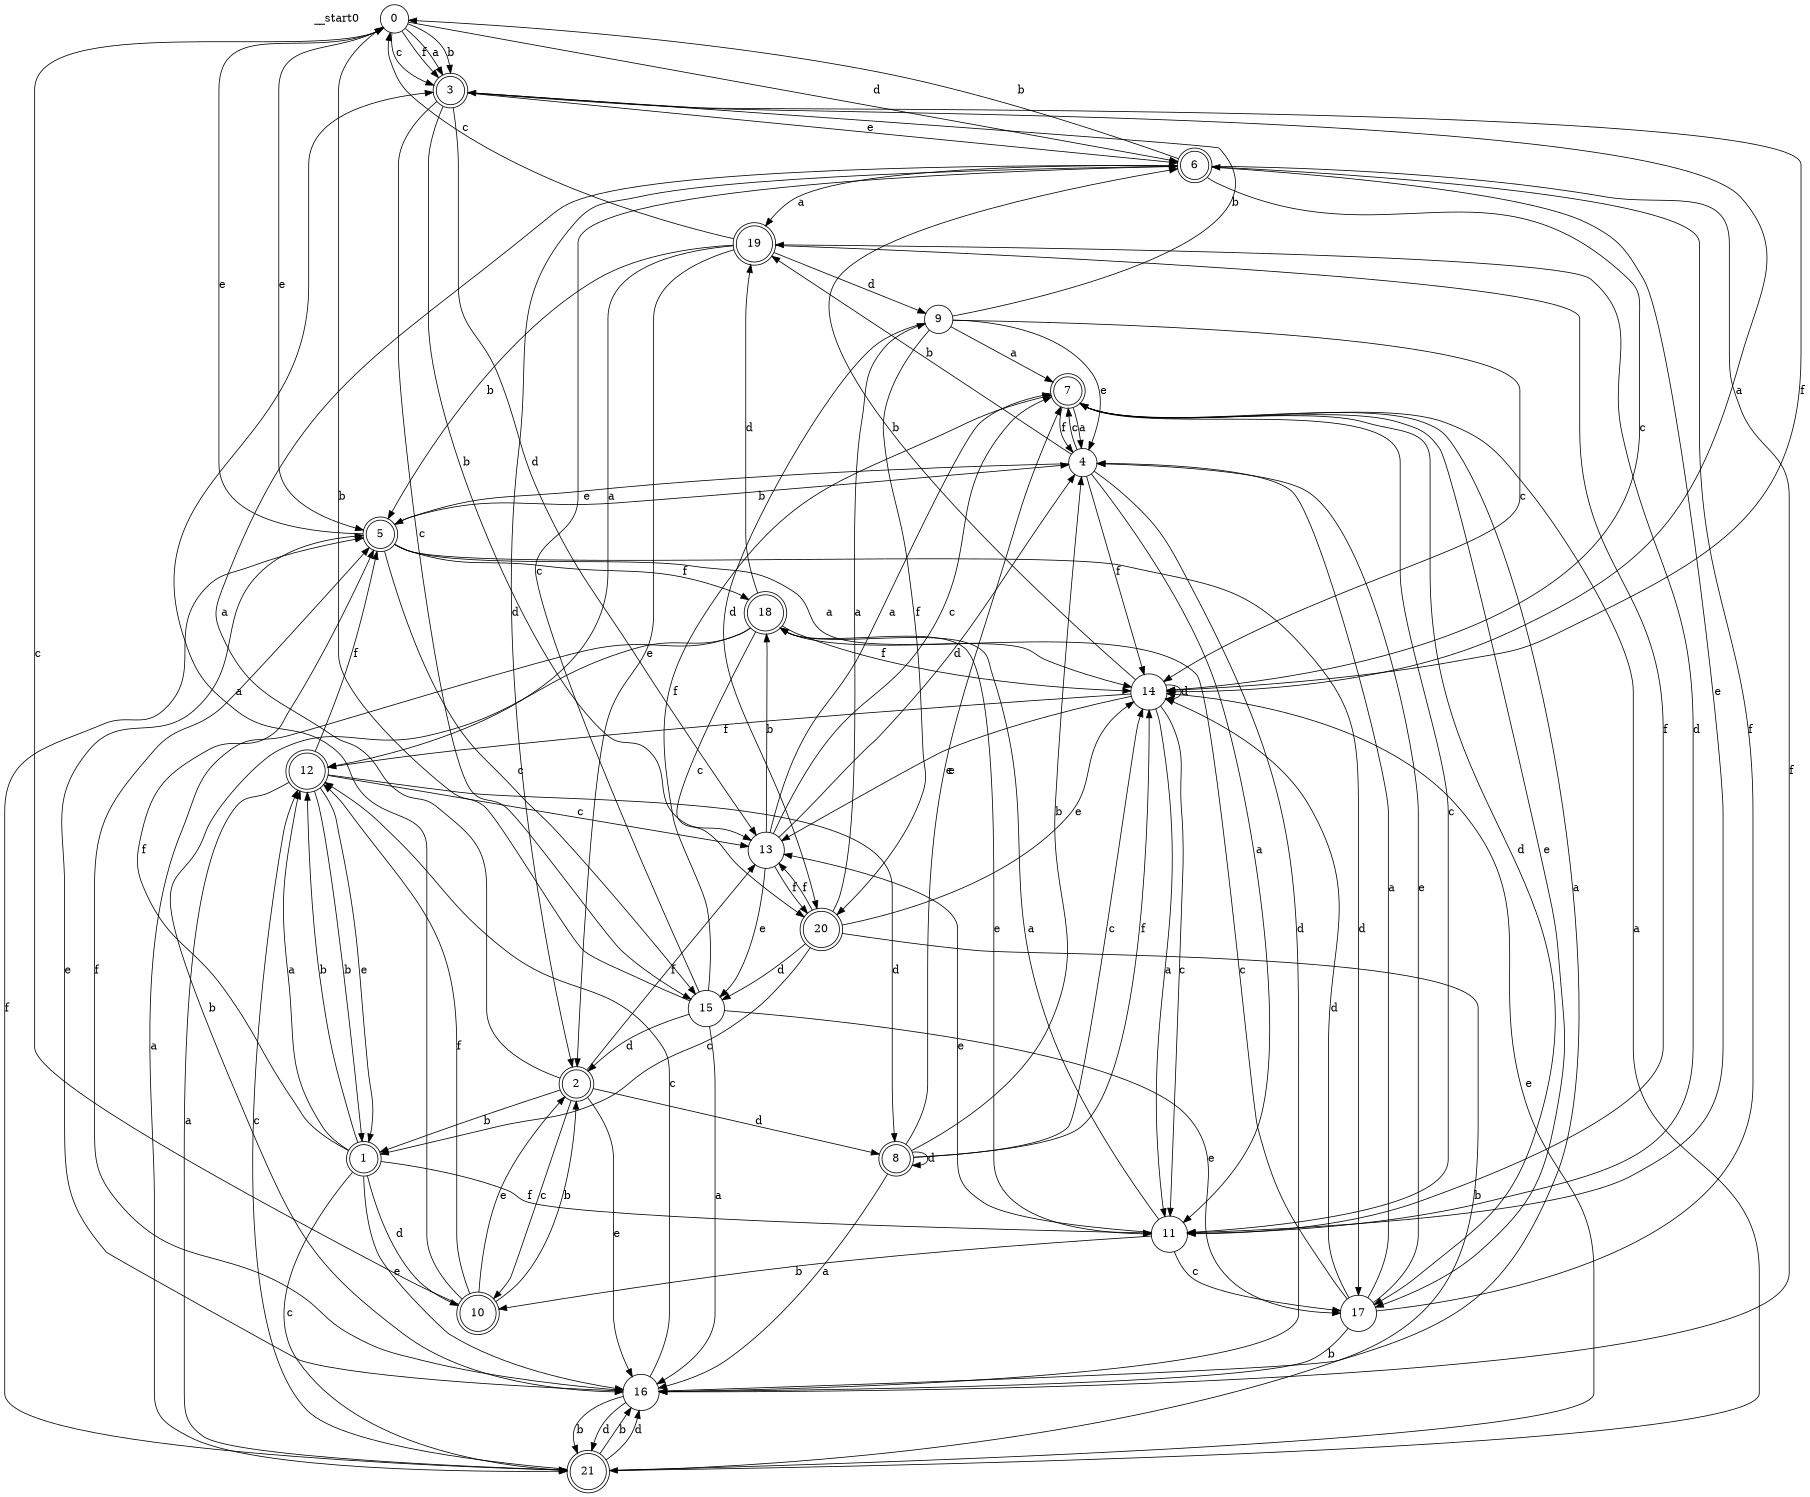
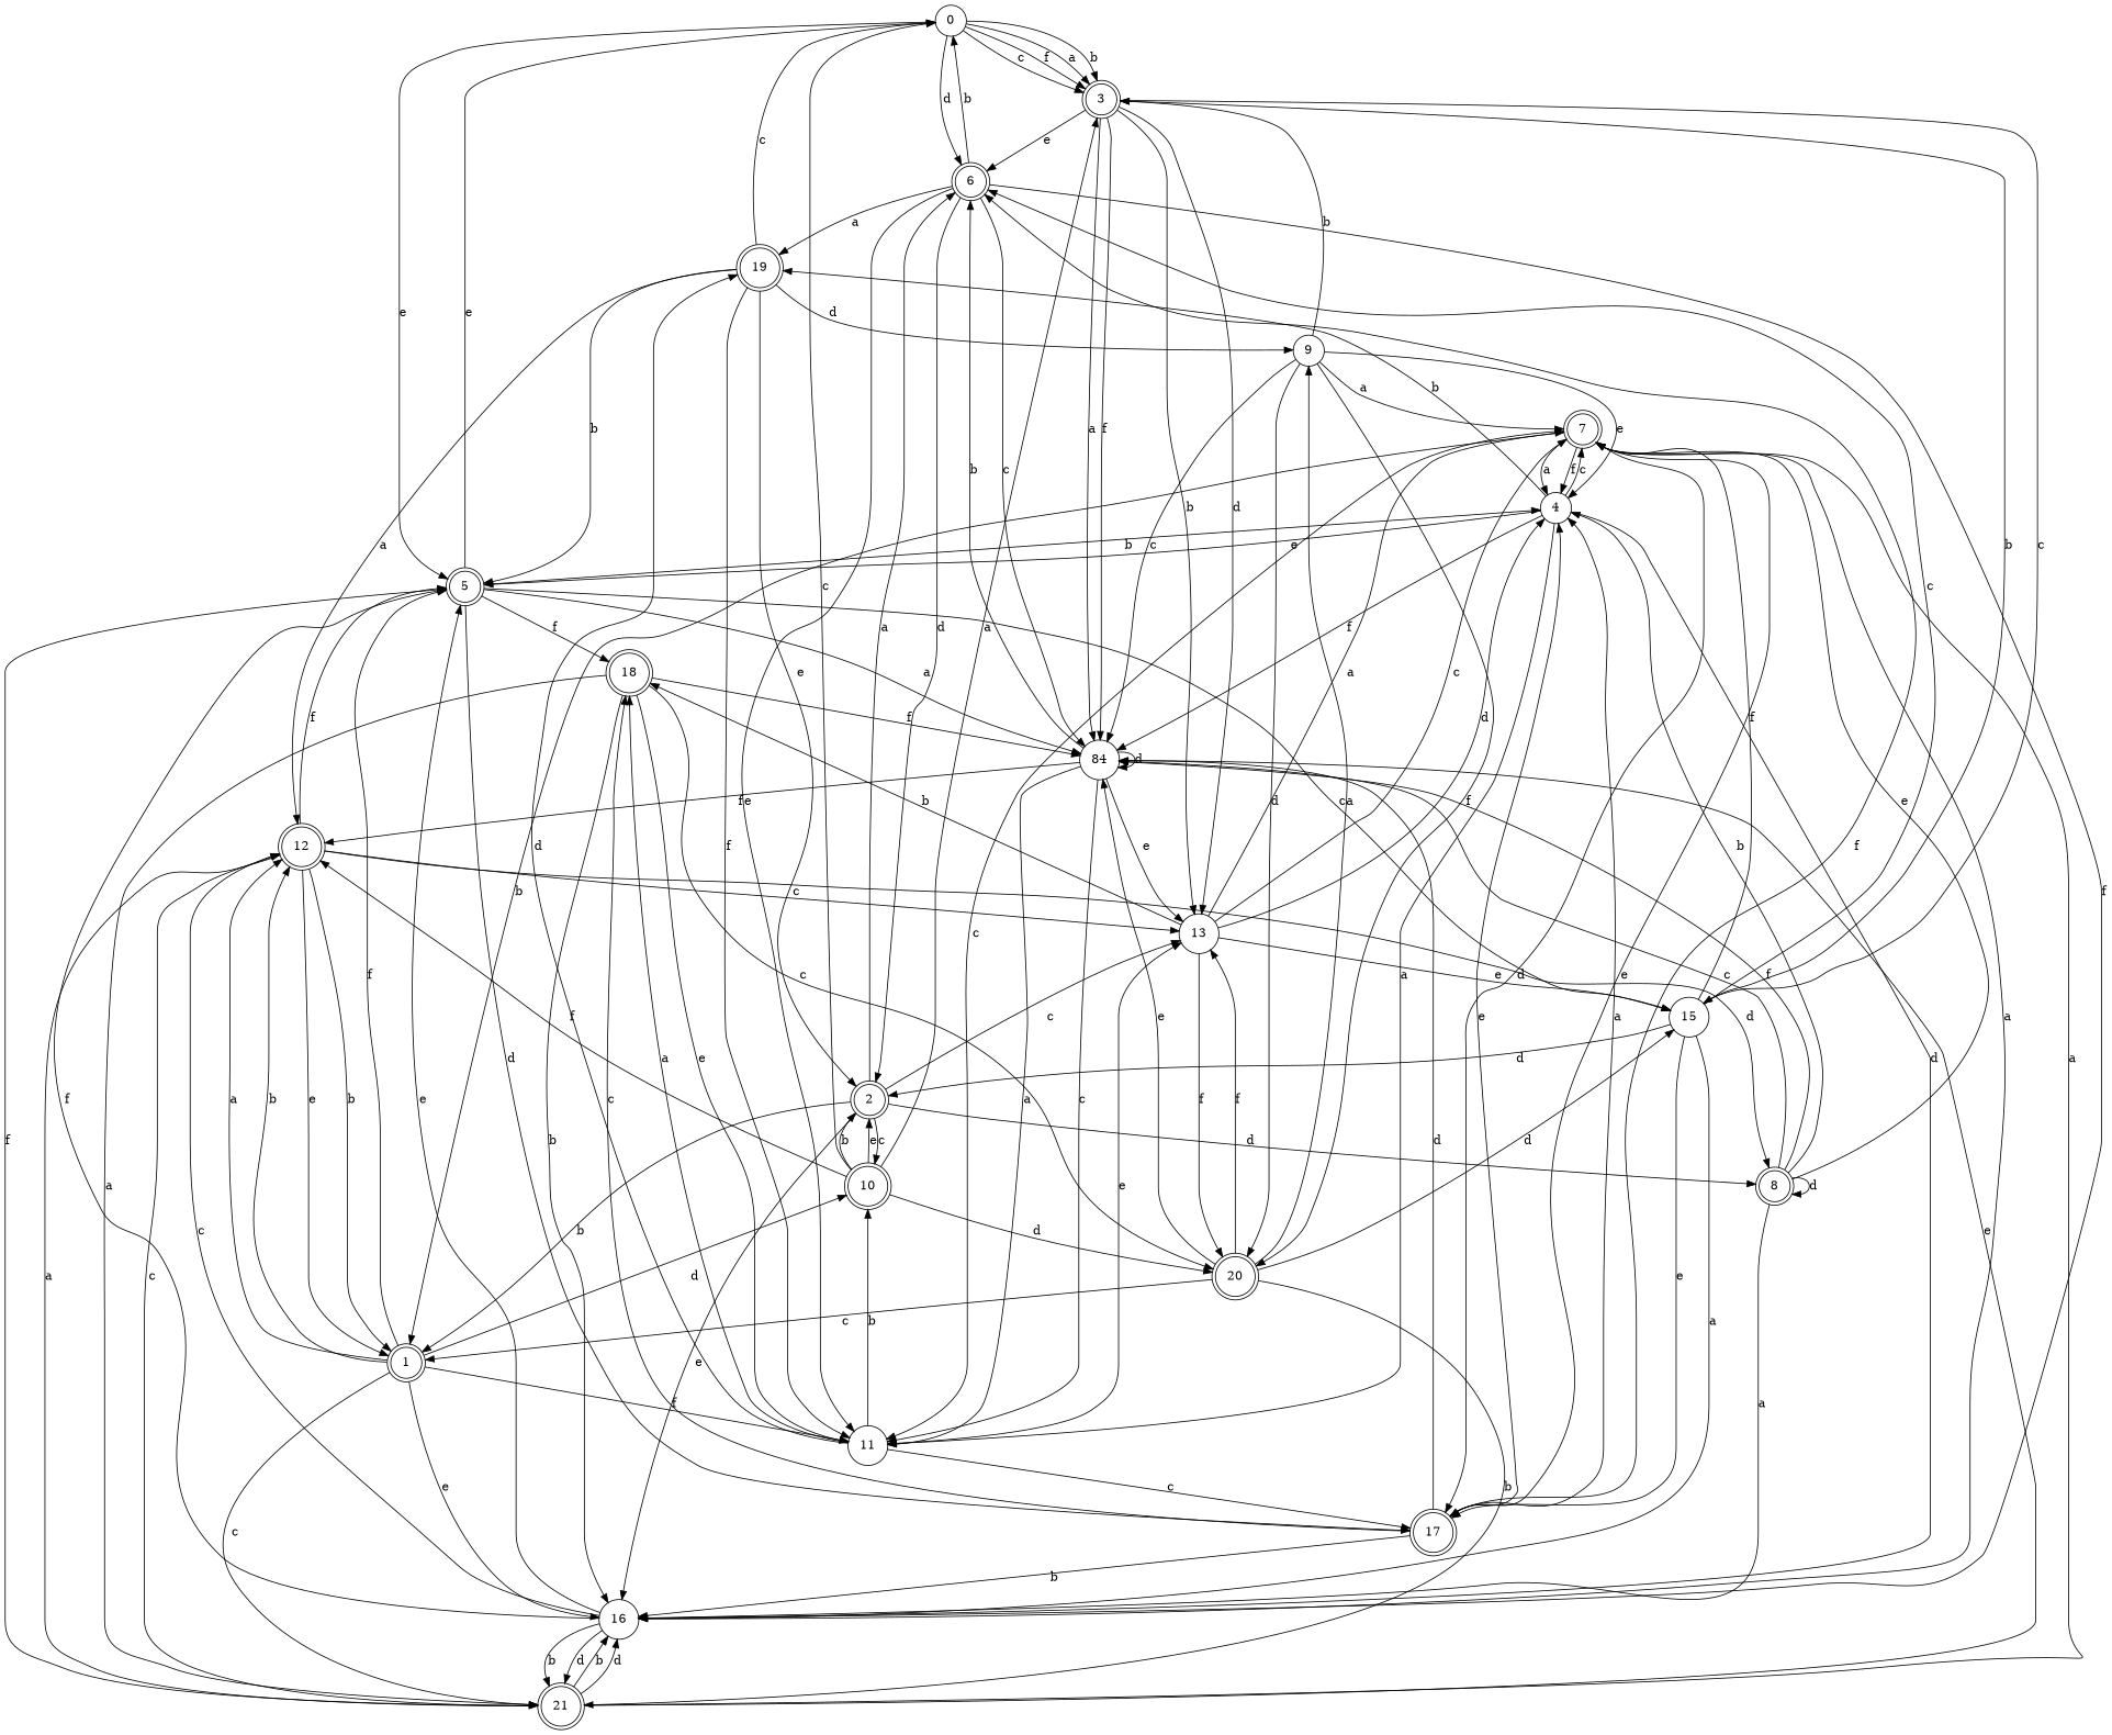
  digraph {
    rankdir=TB
    node [shape=doublecircle color=black fillcolor=white style="rounded,filled"]
-   __start0 [shape=none color="" fillcolor="" style=""]
    n2 [label=0 shape=circle style=filled]
    n3 [label=3]
    n4 [label=5]
    n5 [label=6]
    n6 [label=13 shape=circle style=filled]
-   n7 [label=14 shape=circle style=filled]
+   n7 [label=84 shape=circle style=filled]
    n8 [label=15 shape=circle style=filled]
    n9 [label=4 shape=circle style=filled]
-   n10 [label=17 shape=circle]
+   n10 [label=17]
    n11 [label=18]
    n12 [label=16 shape=circle style=filled]
    n13 [label=2]
    n14 [label=11 shape=circle style=filled]
    n15 [label=19]
    n16 [label=1]
    n17 [label=10]
    n18 [label=12]
    n19 [label=21]
    n20 [label=20]
    n21 [label=8]
    n22 [label=7]
    n23 [label=9 shape=circle]
    n2 -> n3 [label=a]
    n2 -> n3 [label=b]
    n2 -> n3 [label=c]
    n2 -> n3 [label=f]
    n2 -> n4 [label=e]
    n2 -> n5 [label=d]
    n3 -> n5 [label=e]
    n3 -> n6 [label=b]
    n3 -> n6 [label=d]
    n3 -> n7 [label=a]
    n3 -> n7 [label=f]
    n3 -> n8 [label=c]
    n4 -> n2 [label=e]
    n4 -> n7 [label=a]
    n4 -> n8 [label=c]
    n4 -> n9 [label=b]
    n4 -> n10 [label=d]
    n4 -> n11 [label=f]
    n5 -> n2 [label=b]
    n5 -> n7 [label=c]
    n5 -> n12 [label=f]
    n5 -> n13 [label=d]
    n5 -> n14 [label=e]
    n5 -> n15 [label=a]
    n6 -> n8 [label=e]
    n6 -> n9 [label=d]
    n6 -> n11 [label=b]
    n6 -> n20 [label=f]
    n6 -> n22 [label=a]
    n6 -> n22 [label=c]
    n7 -> n5 [label=b]
    n7 -> n6 [label=e]
    n7 -> n7 [label=d]
    n7 -> n14 [label=a]
    n7 -> n14 [label=c]
    n7 -> n18 [label=f]
-   n8 -> n2 [label=b]
+   n8 -> n3 [label=b]
    n8 -> n5 [label=c]
    n8 -> n10 [label=e]
    n8 -> n12 [label=a]
    n8 -> n13 [label=d]
    n8 -> n22 [label=f]
    n9 -> n4 [label=e]
    n9 -> n7 [label=f]
    n9 -> n12 [label=d]
    n9 -> n14 [label=a]
    n9 -> n15 [label=b]
    n9 -> n22 [label=c]
    n10 -> n5 [label=f]
    n10 -> n7 [label=d]
    n10 -> n9 [label=a]
    n10 -> n9 [label=e]
    n10 -> n11 [label=c]
    n10 -> n12 [label=b]
    n11 -> n7 [label=f]
    n11 -> n12 [label=b]
    n11 -> n14 [label=e]
-   n11 -> n15 [label=d]
    n11 -> n19 [label=a]
    n11 -> n20 [label=c]
    n12 -> n4 [label=e]
    n12 -> n4 [label=f]
    n12 -> n18 [label=c]
    n12 -> n19 [label=b]
    n12 -> n19 [label=d]
    n12 -> n22 [label=a]
    n13 -> n5 [label=a]
-   n13 -> n6 [label=f]
+   n13 -> n6 [label=c]
    n13 -> n12 [label=e]
    n13 -> n16 [label=b]
    n13 -> n17 [label=c]
    n13 -> n21 [label=d]
    n14 -> n6 [label=e]
    n14 -> n10 [label=c]
    n14 -> n11 [label=a]
    n14 -> n15 [label=d]
    n14 -> n17 [label=b]
    n15 -> n2 [label=c]
    n15 -> n4 [label=b]
    n15 -> n13 [label=e]
    n15 -> n14 [label=f]
    n15 -> n18 [label=a]
    n15 -> n23 [label=d]
    n16 -> n4 [label=f]
    n16 -> n12 [label=e]
    n16 -> n14 [label=f]
    n16 -> n17 [label=d]
    n16 -> n18 [label=a]
    n16 -> n18 [label=b]
    n16 -> n19 [label=c]
    n17 -> n2 [label=c]
    n17 -> n3 [label=a]
    n17 -> n13 [label=b]
    n17 -> n13 [label=e]
    n17 -> n18 [label=f]
+   n17 -> n20 [label=d]
    n18 -> n4 [label=f]
    n18 -> n6 [label=c]
    n18 -> n16 [label=b]
    n18 -> n16 [label=e]
    n18 -> n19 [label=a]
    n18 -> n21 [label=d]
    n19 -> n4 [label=f]
    n19 -> n7 [label=e]
    n19 -> n12 [label=b]
    n19 -> n12 [label=d]
    n19 -> n18 [label=c]
    n19 -> n22 [label=a]
    n20 -> n6 [label=f]
    n20 -> n7 [label=e]
    n20 -> n8 [label=d]
    n20 -> n16 [label=c]
    n20 -> n19 [label=b]
    n20 -> n23 [label=a]
    n21 -> n7 [label=c]
    n21 -> n7 [label=f]
    n21 -> n9 [label=b]
    n21 -> n12 [label=a]
    n21 -> n21 [label=d]
    n21 -> n22 [label=e]
    n22 -> n9 [label=a]
    n22 -> n9 [label=f]
    n22 -> n10 [label=d]
    n22 -> n10 [label=e]
    n22 -> n14 [label=c]
+   n22 -> n16 [label=b]
    n23 -> n3 [label=b]
    n23 -> n7 [label=c]
    n23 -> n9 [label=e]
    n23 -> n20 [label=d]
    n23 -> n20 [label=f]
    n23 -> n22 [label=a]
  }
